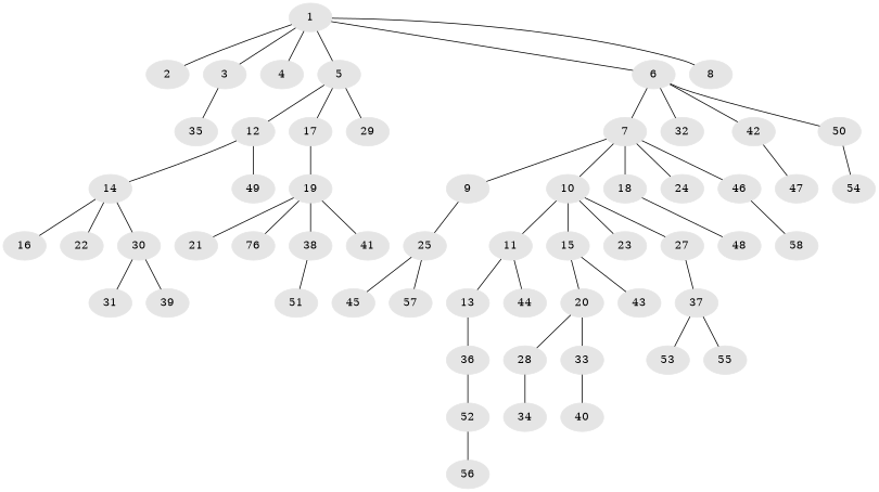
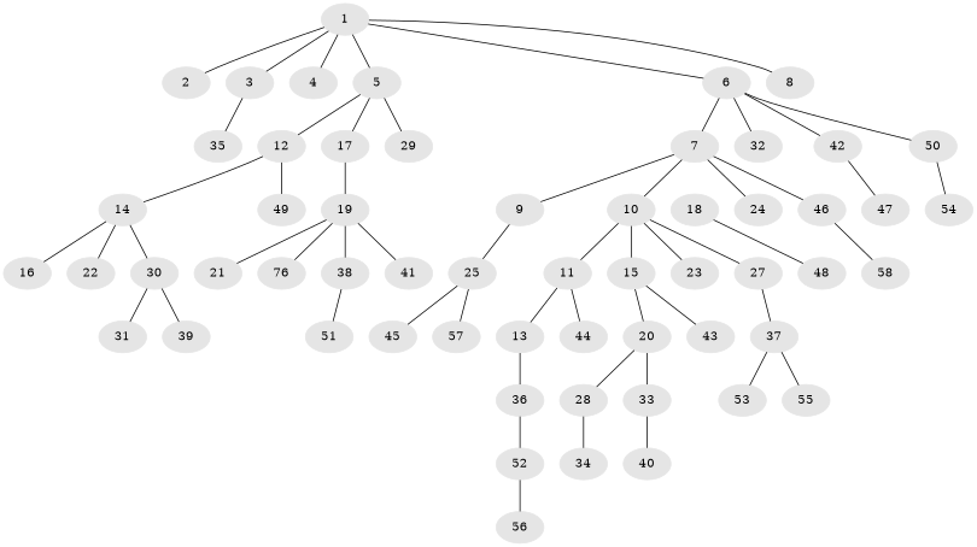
  graph {
    node [color=gray90 style=filled]
    1
    2
    3
    4
    5
    6
    8
    35
    12
    17
    29
    7
    32
    42
    50
    14
    49
    19
    9
    10
    18
    24
    46
    47
    54
    25
    11
    15
    23
    27
    48
    58
    45
    57
    13
    44
    20
    43
    37
    36
    16
    22
    30
    52
    31
    39
    28
    33
    21
    n50 [label=76]
    38
    41
    51
    34
    40
    53
    55
    56
    1 -- 2
    1 -- 3
    1 -- 4
    1 -- 5
    1 -- 6
    1 -- 8
    3 -- 35
    5 -- 12
    5 -- 17
    5 -- 29
    6 -- 7
    6 -- 32
    6 -- 42
    6 -- 50
    12 -- 14
    12 -- 49
    17 -- 19
    7 -- 9
    7 -- 10
-   7 -- 18
    7 -- 24
    7 -- 46
    42 -- 47
    50 -- 54
    14 -- 16
    14 -- 22
    14 -- 30
    19 -- 21
    19 -- n50
    19 -- 38
    19 -- 41
    9 -- 25
    10 -- 11
    10 -- 15
    10 -- 23
    10 -- 27
    18 -- 48
    46 -- 58
    25 -- 45
    25 -- 57
    11 -- 13
    11 -- 44
    15 -- 20
    15 -- 43
    27 -- 37
    13 -- 36
    20 -- 28
    20 -- 33
    37 -- 53
    37 -- 55
    36 -- 52
    30 -- 31
    30 -- 39
    52 -- 56
    28 -- 34
    33 -- 40
    38 -- 51
  }
